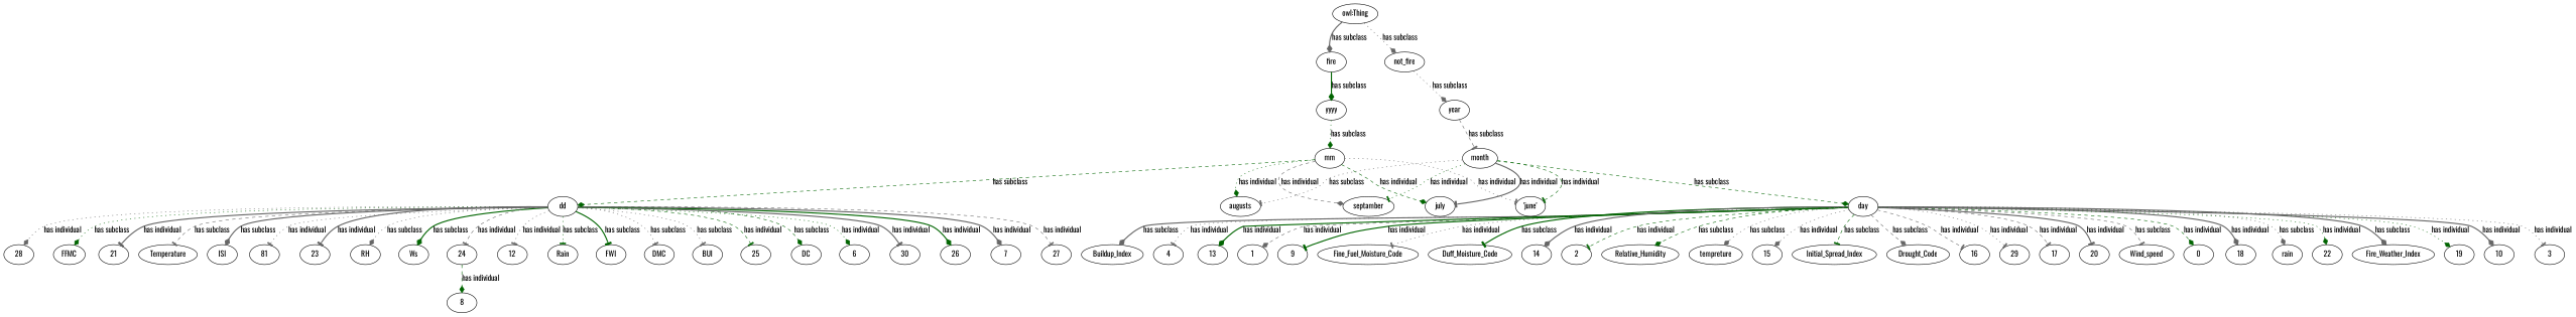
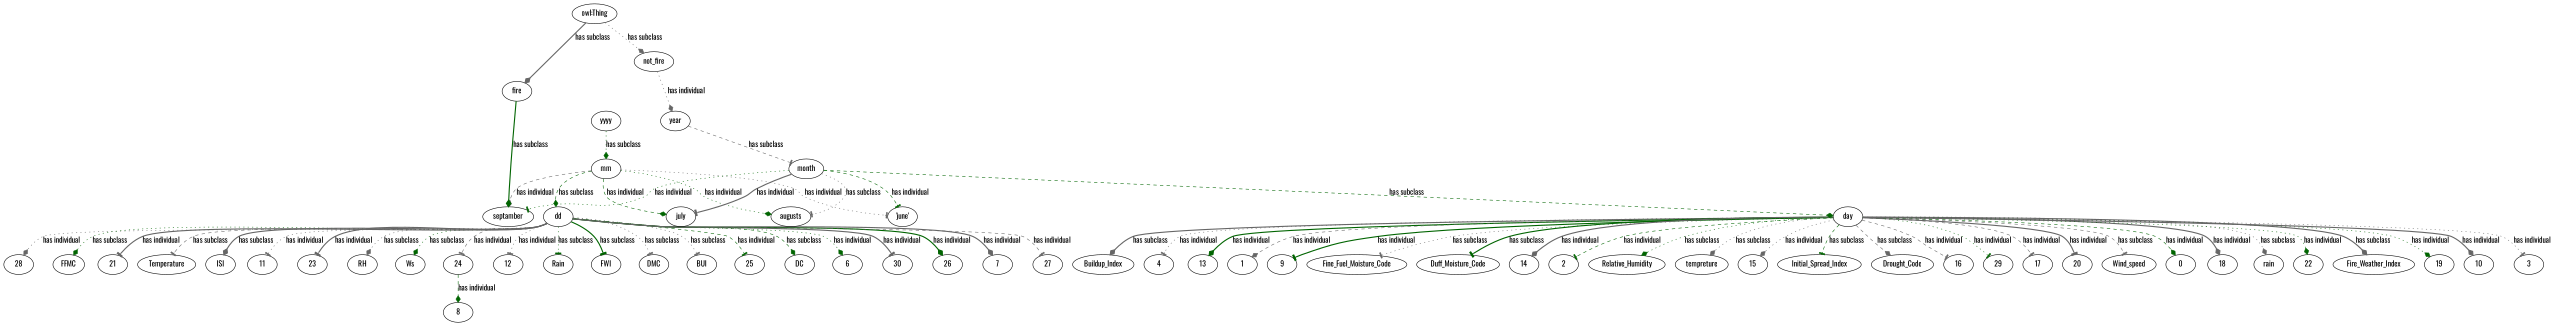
  digraph {
    fontname=Oswald
    node [fontname=Oswald]
    edge [arrowhead=diamond color=gray40 fontname=Oswald style=dotted]
    dd
    RH
    Ws
    24
    12
    Rain
    FWI
    DMC
    BUI
    25
    DC
    6
    30
    26
    7
    27
    28
    FFMC
    21
    Temperature
    ISI
-   11 [label=81]
+   11
    23
    8
    day
    29
    17
    20
    Wind_speed
    n30 [label=0]
    18
    rain
    22
    Fire_Weather_Index
    19
    10
    3
    Buildup_Index
    4
    13
    1
    9
    Fine_Fuel_Moisture_Code
    Duff_Moisture_Code
    14
    2
    Relative_Humidity
    tempreture
    15
    Initial_Spread_Index
    Drought_Code
    16
    mm
    augusts
    july
    septamber
    "'june'"
    yyyy
    "owl:Thing"
    fire
    not_fire
    year
    month
    dd -> RH [label="has subclass"]
-   dd -> Ws [color=darkgreen label="has subclass" style=bold]
+   dd -> Ws [color=darkgreen label="has subclass"]
    dd -> 24 [arrowhead=tee label="has individual" style=dashed]
    dd -> 12 [arrowhead=tee label="has individual"]
    dd -> Rain [arrowhead=tee color=darkgreen label="has subclass"]
    dd -> FWI [arrowhead=tee color=darkgreen label="has subclass" style=bold]
    dd -> DMC [arrowhead=tee label="has subclass"]
    dd -> BUI [arrowhead=tee label="has subclass"]
    dd -> 25 [arrowhead=tee color=darkgreen label="has individual" style=dashed]
    dd -> DC [color=darkgreen label="has subclass" style=dashed]
    dd -> 6 [color=darkgreen label="has individual"]
    dd -> 30 [arrowhead=tee label="has individual" style=bold]
    dd -> 26 [color=darkgreen label="has individual" style=bold]
    dd -> 7 [label="has individual" style=bold]
    dd -> 27 [arrowhead=tee label="has individual" style=dashed]
    dd -> 28 [label="has individual"]
    dd -> FFMC [color=darkgreen label="has subclass"]
    dd -> 21 [arrowhead=tee label="has individual" style=bold]
    dd -> Temperature [arrowhead=tee label="has subclass" style=dashed]
    dd -> ISI [label="has subclass" style=bold]
    dd -> 11 [arrowhead=tee label="has individual"]
    dd -> 23 [arrowhead=tee label="has individual" style=bold]
    24 -> 8 [color=darkgreen label="has individual" style=dashed]
-   day -> 29 [arrowhead=tee label="has individual"]
+   day -> 29 [arrowhead=tee color=darkgreen label="has individual"]
    day -> 17 [arrowhead=tee label="has individual" style=dashed]
    day -> 20 [arrowhead=tee label="has individual" style=bold]
    day -> Wind_speed [arrowhead=tee label="has subclass" style=dashed]
    day -> n30 [color=darkgreen label="has individual" style=dashed]
    day -> 18 [label="has individual" style=bold]
    day -> rain [label="has subclass"]
    day -> 22 [color=darkgreen label="has individual"]
    day -> Fire_Weather_Index [label="has subclass" style=bold]
    day -> 19 [color=darkgreen label="has individual"]
    day -> 10 [label="has individual" style=bold]
    day -> 3 [arrowhead=tee label="has individual"]
    day -> Buildup_Index [label="has subclass" style=bold]
    day -> 4 [arrowhead=tee label="has individual"]
    day -> 13 [color=darkgreen label="has individual" style=bold]
    day -> 1 [label="has individual" style=dashed]
    day -> 9 [arrowhead=tee color=darkgreen label="has individual" style=bold]
-   day -> Fine_Fuel_Moisture_Code [arrowhead=tee label="has individual"]
+   day -> Fine_Fuel_Moisture_Code [arrowhead=tee label="has subclass"]
    day -> Duff_Moisture_Code [arrowhead=tee color=darkgreen label="has subclass" style=bold]
    day -> 14 [label="has individual" style=bold]
    day -> 2 [arrowhead=tee color=darkgreen label="has individual" style=dashed]
-   day -> Relative_Humidity [color=darkgreen label="has subclass" style=dashed]
+   day -> Relative_Humidity [color=darkgreen label="has subclass"]
    day -> tempreture [label="has subclass"]
    day -> 15 [label="has individual"]
    day -> Initial_Spread_Index [arrowhead=tee color=darkgreen label="has subclass" style=dashed]
    day -> Drought_Code [label="has subclass" style=dashed]
    day -> 16 [arrowhead=tee label="has individual" style=dashed]
    mm -> dd [color=darkgreen label="has subclass" style=dashed]
    mm -> augusts [color=darkgreen label="has individual"]
    mm -> july [color=darkgreen label="has individual" style=dashed]
    mm -> septamber [label="has individual" style=dashed]
    mm -> "'june'" [arrowhead=tee label="has individual"]
    yyyy -> mm [color=darkgreen label="has subclass"]
    "owl:Thing" -> fire [label="has subclass" style=bold]
    "owl:Thing" -> not_fire [label="has subclass"]
-   fire -> yyyy [color=darkgreen label="has subclass" style=bold]
-   not_fire -> year [label="has subclass"]
+   fire -> septamber [color=darkgreen label="has subclass" style=bold]
+   not_fire -> year [label="has individual"]
    year -> month [arrowhead=tee label="has subclass" style=dashed]
    month -> day [color=darkgreen label="has subclass" style=dashed]
    month -> augusts [arrowhead=tee label="has subclass"]
    month -> july [arrowhead=tee label="has individual" style=bold]
    month -> septamber [arrowhead=tee color=darkgreen label="has individual"]
    month -> "'june'" [arrowhead=tee color=darkgreen label="has individual" style=dashed]
  }
